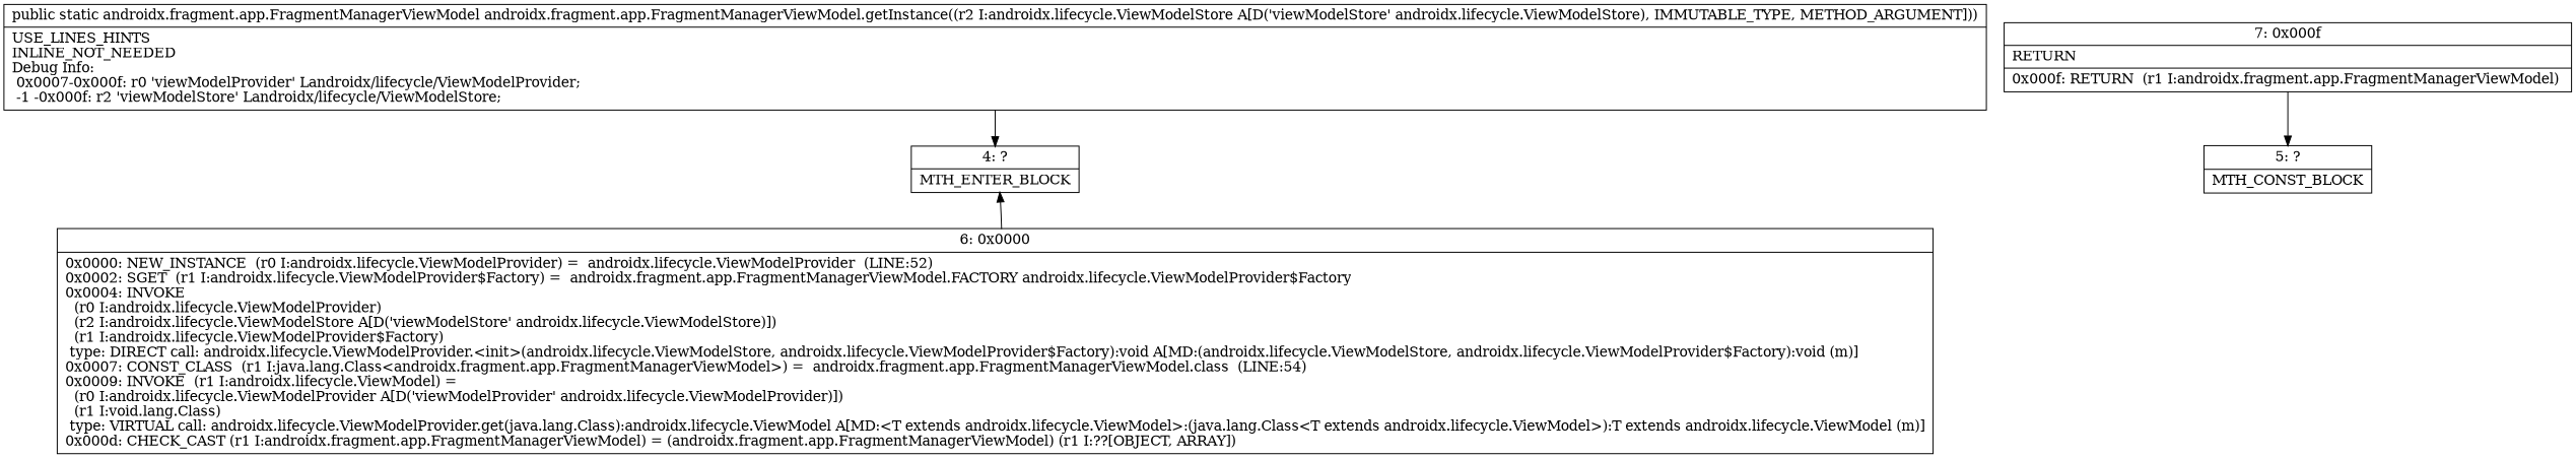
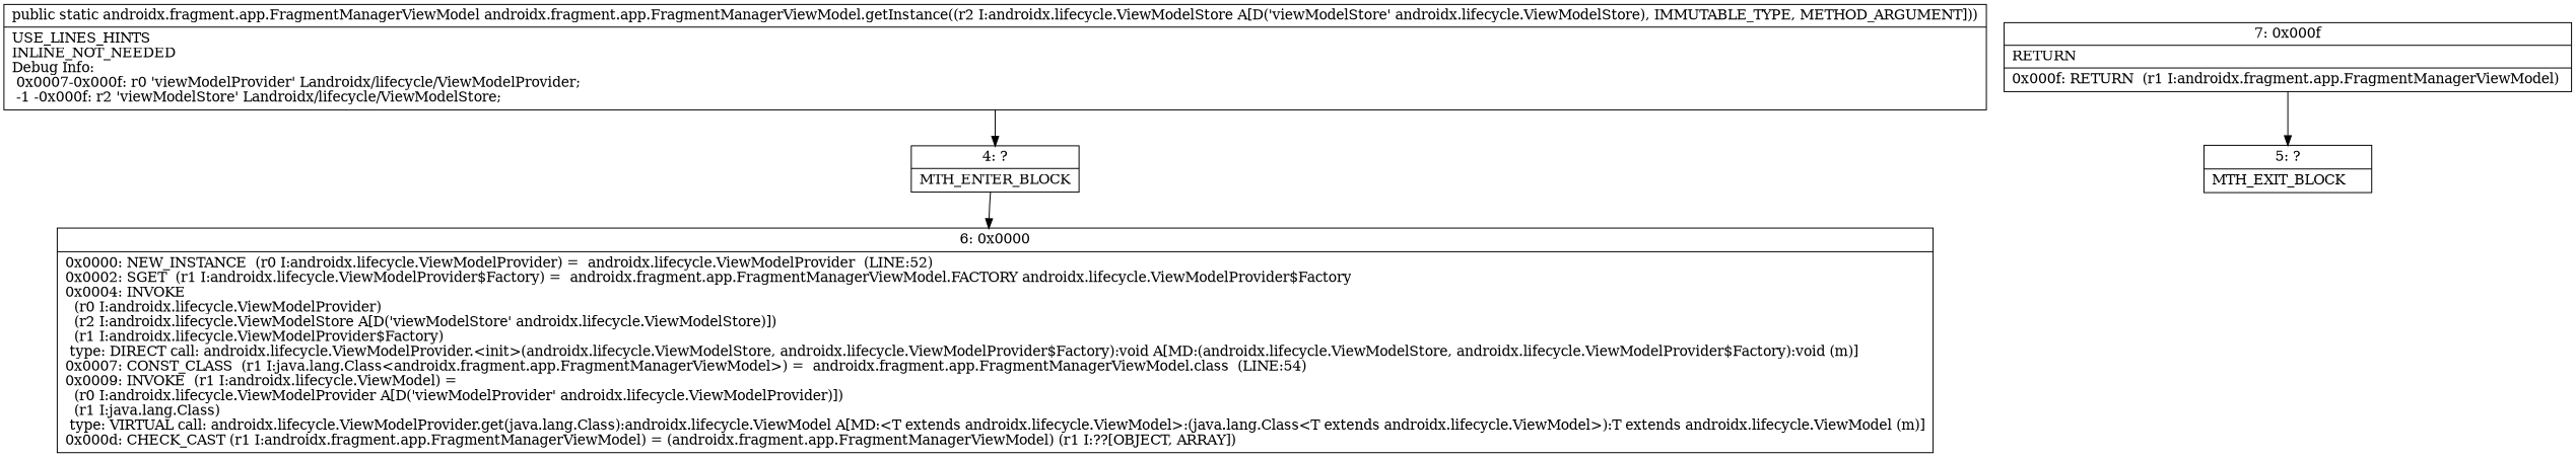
  digraph {
    node [shape=record]
    n1 [label="{4\:\ ?|MTH_ENTER_BLOCK\l}"]
-   n2 [label="{6\:\ 0x0000|0x0000: NEW_INSTANCE  (r0 I:androidx.lifecycle.ViewModelProvider) =  androidx.lifecycle.ViewModelProvider  (LINE:52)\l0x0002: SGET  (r1 I:androidx.lifecycle.ViewModelProvider$Factory) =  androidx.fragment.app.FragmentManagerViewModel.FACTORY androidx.lifecycle.ViewModelProvider$Factory \l0x0004: INVOKE  \l  (r0 I:androidx.lifecycle.ViewModelProvider)\l  (r2 I:androidx.lifecycle.ViewModelStore A[D('viewModelStore' androidx.lifecycle.ViewModelStore)])\l  (r1 I:androidx.lifecycle.ViewModelProvider$Factory)\l type: DIRECT call: androidx.lifecycle.ViewModelProvider.\<init\>(androidx.lifecycle.ViewModelStore, androidx.lifecycle.ViewModelProvider$Factory):void A[MD:(androidx.lifecycle.ViewModelStore, androidx.lifecycle.ViewModelProvider$Factory):void (m)]\l0x0007: CONST_CLASS  (r1 I:java.lang.Class\<androidx.fragment.app.FragmentManagerViewModel\>) =  androidx.fragment.app.FragmentManagerViewModel.class  (LINE:54)\l0x0009: INVOKE  (r1 I:androidx.lifecycle.ViewModel) = \l  (r0 I:androidx.lifecycle.ViewModelProvider A[D('viewModelProvider' androidx.lifecycle.ViewModelProvider)])\l  (r1 I:void.lang.Class)\l type: VIRTUAL call: androidx.lifecycle.ViewModelProvider.get(java.lang.Class):androidx.lifecycle.ViewModel A[MD:\<T extends androidx.lifecycle.ViewModel\>:(java.lang.Class\<T extends androidx.lifecycle.ViewModel\>):T extends androidx.lifecycle.ViewModel (m)]\l0x000d: CHECK_CAST (r1 I:androidx.fragment.app.FragmentManagerViewModel) = (androidx.fragment.app.FragmentManagerViewModel) (r1 I:??[OBJECT, ARRAY]) \l}"]
+   n2 [label="{6\:\ 0x0000|0x0000: NEW_INSTANCE  (r0 I:androidx.lifecycle.ViewModelProvider) =  androidx.lifecycle.ViewModelProvider  (LINE:52)\l0x0002: SGET  (r1 I:androidx.lifecycle.ViewModelProvider$Factory) =  androidx.fragment.app.FragmentManagerViewModel.FACTORY androidx.lifecycle.ViewModelProvider$Factory \l0x0004: INVOKE  \l  (r0 I:androidx.lifecycle.ViewModelProvider)\l  (r2 I:androidx.lifecycle.ViewModelStore A[D('viewModelStore' androidx.lifecycle.ViewModelStore)])\l  (r1 I:androidx.lifecycle.ViewModelProvider$Factory)\l type: DIRECT call: androidx.lifecycle.ViewModelProvider.\<init\>(androidx.lifecycle.ViewModelStore, androidx.lifecycle.ViewModelProvider$Factory):void A[MD:(androidx.lifecycle.ViewModelStore, androidx.lifecycle.ViewModelProvider$Factory):void (m)]\l0x0007: CONST_CLASS  (r1 I:java.lang.Class\<androidx.fragment.app.FragmentManagerViewModel\>) =  androidx.fragment.app.FragmentManagerViewModel.class  (LINE:54)\l0x0009: INVOKE  (r1 I:androidx.lifecycle.ViewModel) = \l  (r0 I:androidx.lifecycle.ViewModelProvider A[D('viewModelProvider' androidx.lifecycle.ViewModelProvider)])\l  (r1 I:java.lang.Class)\l type: VIRTUAL call: androidx.lifecycle.ViewModelProvider.get(java.lang.Class):androidx.lifecycle.ViewModel A[MD:\<T extends androidx.lifecycle.ViewModel\>:(java.lang.Class\<T extends androidx.lifecycle.ViewModel\>):T extends androidx.lifecycle.ViewModel (m)]\l0x000d: CHECK_CAST (r1 I:androidx.fragment.app.FragmentManagerViewModel) = (androidx.fragment.app.FragmentManagerViewModel) (r1 I:??[OBJECT, ARRAY]) \l}"]
    n3 [label="{7\:\ 0x000f|RETURN\l|0x000f: RETURN  (r1 I:androidx.fragment.app.FragmentManagerViewModel) \l}"]
-   n4 [label="{5\:\ ?|MTH_CONST_BLOCK\l}"]
+   n4 [label="{5\:\ ?|MTH_EXIT_BLOCK\l}"]
    n5 [label="{public static androidx.fragment.app.FragmentManagerViewModel androidx.fragment.app.FragmentManagerViewModel.getInstance((r2 I:androidx.lifecycle.ViewModelStore A[D('viewModelStore' androidx.lifecycle.ViewModelStore), IMMUTABLE_TYPE, METHOD_ARGUMENT]))  | USE_LINES_HINTS\lINLINE_NOT_NEEDED\lDebug Info:\l  0x0007\-0x000f: r0 'viewModelProvider' Landroidx\/lifecycle\/ViewModelProvider;\l  \-1 \-0x000f: r2 'viewModelStore' Landroidx\/lifecycle\/ViewModelStore;\l}"]
-   n2 -> n1
+   n1 -> n2
    n3 -> n4
    n5 -> n1
  }
